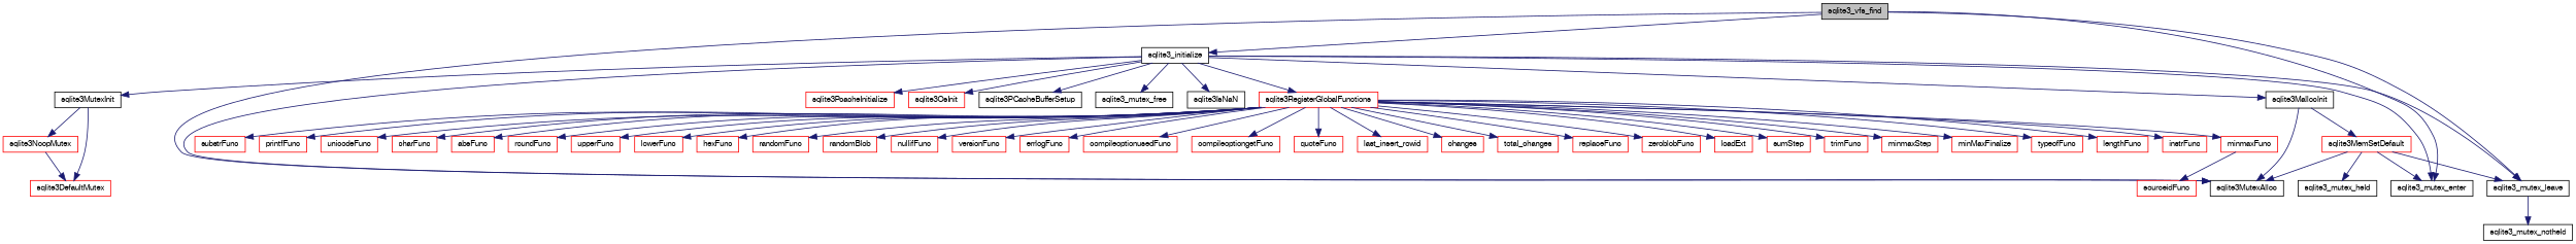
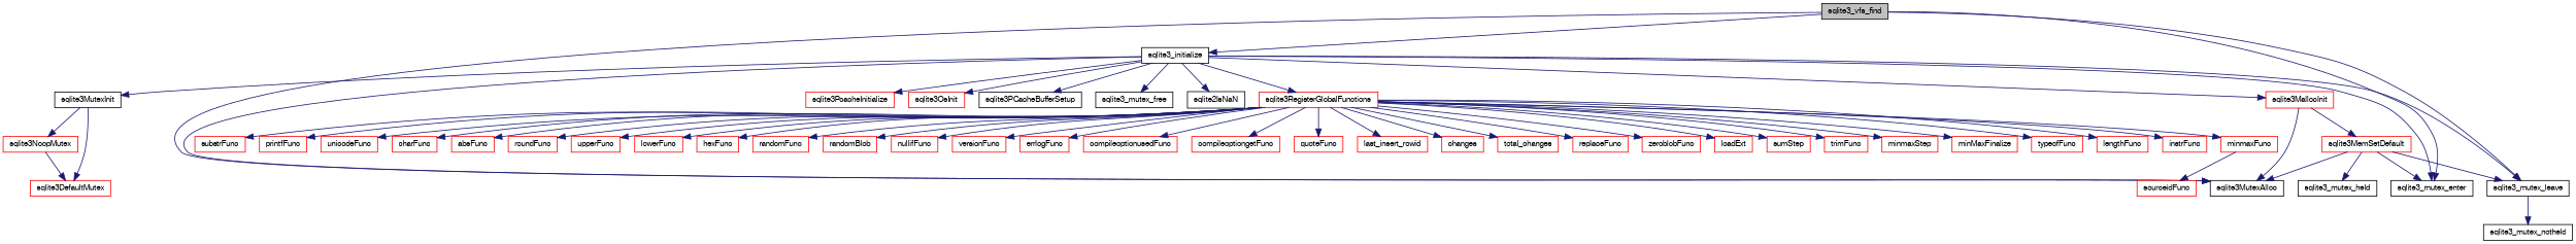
  digraph {
    rankdir=TB
    node [color=red fillcolor=white fontname=FreeSans fontsize=10 shape=record style=filled]
    edge [color=midnightblue fontname=FreeSans fontsize=10 labelfontname=FreeSans labelfontsize=10 style=solid]
    n1 [color=black fillcolor=grey75 fontcolor=black height=0.2 label=sqlite3_vfs_find width=0.4]
    n2 [color=black height=0.2 label=sqlite3_initialize width=0.4]
    n3 [color=black height=0.2 label=sqlite3MutexAlloc width=0.4]
    n4 [color=black height=0.2 label=sqlite3_mutex_enter width=0.4]
    n5 [color=black height=0.2 label=sqlite3_mutex_leave width=0.4]
    n6 [color=black height=0.2 label=sqlite3MutexInit width=0.4]
-   n7 [color=black height=0.2 label=sqlite3MallocInit width=0.4]
+   n7 [height=0.2 label=sqlite3MallocInit width=0.4]
    n8 [height=0.2 label=sqlite3RegisterGlobalFunctions width=0.4]
    n9 [height=0.2 label=sqlite3PcacheInitialize width=0.4]
    n10 [height=0.2 label=sqlite3OsInit width=0.4]
    n11 [color=black height=0.2 label=sqlite3PCacheBufferSetup width=0.4]
    n12 [color=black height=0.2 label=sqlite3_mutex_free width=0.4]
-   n13 [color=black height=0.2 label=sqlite3IsNaN width=0.4]
+   n13 [color=black height=0.2 label=sqlite2IsNaN width=0.4]
    n14 [color=black height=0.2 label=sqlite3_mutex_notheld width=0.4]
    n15 [height=0.2 label=sqlite3DefaultMutex width=0.4]
    n16 [height=0.2 label=sqlite3NoopMutex width=0.4]
    n17 [height=0.2 label=sqlite3MemSetDefault width=0.4]
    n18 [height=0.2 label=trimFunc width=0.4]
    n19 [height=0.2 label=minmaxFunc width=0.4]
    n20 [height=0.2 label=minmaxStep width=0.4]
    n21 [height=0.2 label=minMaxFinalize width=0.4]
    n22 [height=0.2 label=typeofFunc width=0.4]
    n23 [height=0.2 label=lengthFunc width=0.4]
    n24 [height=0.2 label=instrFunc width=0.4]
    n25 [height=0.2 label=substrFunc width=0.4]
    n26 [height=0.2 label=printfFunc width=0.4]
    n27 [height=0.2 label=unicodeFunc width=0.4]
    n28 [height=0.2 label=charFunc width=0.4]
    n29 [height=0.2 label=absFunc width=0.4]
    n30 [height=0.2 label=roundFunc width=0.4]
    n31 [height=0.2 label=upperFunc width=0.4]
    n32 [height=0.2 label=lowerFunc width=0.4]
    n33 [height=0.2 label=hexFunc width=0.4]
    n34 [height=0.2 label=randomFunc width=0.4]
    n35 [height=0.2 label=randomBlob width=0.4]
    n36 [height=0.2 label=nullifFunc width=0.4]
    n37 [height=0.2 label=versionFunc width=0.4]
    n38 [height=0.2 label=errlogFunc width=0.4]
    n39 [height=0.2 label=compileoptionusedFunc width=0.4]
    n40 [height=0.2 label=compileoptiongetFunc width=0.4]
    n41 [height=0.2 label=quoteFunc width=0.4]
    n42 [height=0.2 label=last_insert_rowid width=0.4]
    n43 [height=0.2 label=changes width=0.4]
    n44 [height=0.2 label=total_changes width=0.4]
    n45 [height=0.2 label=replaceFunc width=0.4]
    n46 [height=0.2 label=zeroblobFunc width=0.4]
    n47 [height=0.2 label=loadExt width=0.4]
    n48 [height=0.2 label=sumStep width=0.4]
    n49 [color=black height=0.2 label=sqlite3_mutex_held width=0.4]
    n50 [height=0.2 label=sourceidFunc width=0.4]
    n1 -> n2
    n1 -> n3
    n1 -> n4
    n1 -> n5
    n2 -> n3
    n2 -> n4
    n2 -> n5
    n2 -> n6
    n2 -> n7
    n2 -> n8
    n2 -> n9
    n2 -> n10
    n2 -> n11
    n2 -> n12
    n2 -> n13
    n5 -> n14
    n6 -> n15
    n6 -> n16
    n7 -> n3
    n7 -> n17
    n8 -> n18
    n8 -> n19
    n8 -> n20
    n8 -> n21
    n8 -> n22
    n8 -> n23
    n8 -> n24
    n8 -> n25
    n8 -> n26
    n8 -> n27
    n8 -> n28
    n8 -> n29
    n8 -> n30
    n8 -> n31
    n8 -> n32
    n8 -> n33
    n8 -> n34
    n8 -> n35
    n8 -> n36
    n8 -> n37
    n8 -> n38
    n8 -> n39
    n8 -> n40
    n8 -> n41
    n8 -> n42
    n8 -> n43
    n8 -> n44
    n8 -> n45
    n8 -> n46
    n8 -> n47
    n8 -> n48
    n16 -> n15
    n17 -> n3
    n17 -> n4
    n17 -> n5
    n17 -> n49
    n19 -> n50
  }
